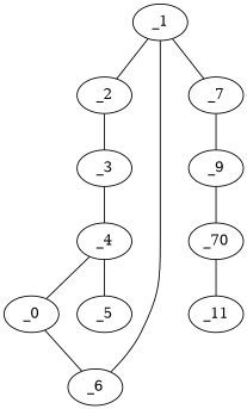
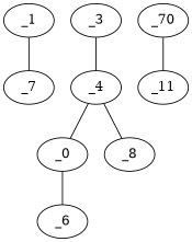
  graph {
    node [charge=0 chem=1 symbol="C  " x=2.866 y=-0.5]
    edge [valence=1]
    _1 [y=0]
-   _2 [x=2]
    _6 [x=3.7321]
    _7 [y=1]
    _3 [x=2 y=-1.5]
-   _9 [x=3.7321 y=1.5]
    _4 [y=-2]
    n8 [label=_70 x=3.7321 y=2.5]
    n9 [label=_0 x=3.7321 y=-1.5]
-   _8 [y=-3 label=_5]
+   _8 [y=-3]
    _11 [chem=2 symbol="O  " x=4.5981 y=3]
-   _1 -- _2
-   _1 -- _6 [valence=2]
    _1 -- _7
-   _2 -- _3 [valence=2]
-   _7 -- _9 [valence=2]
    _3 -- _4
-   _9 -- n8
    _4 -- n9 [valence=2]
    _4 -- _8
    n8 -- _11 [valence=2]
    n9 -- _6
  }
